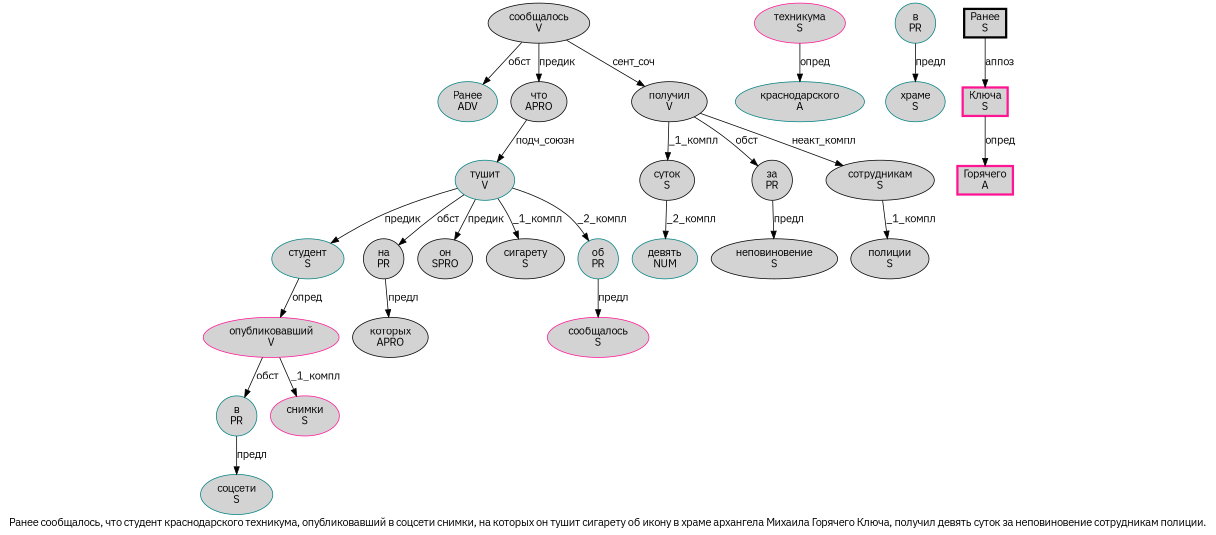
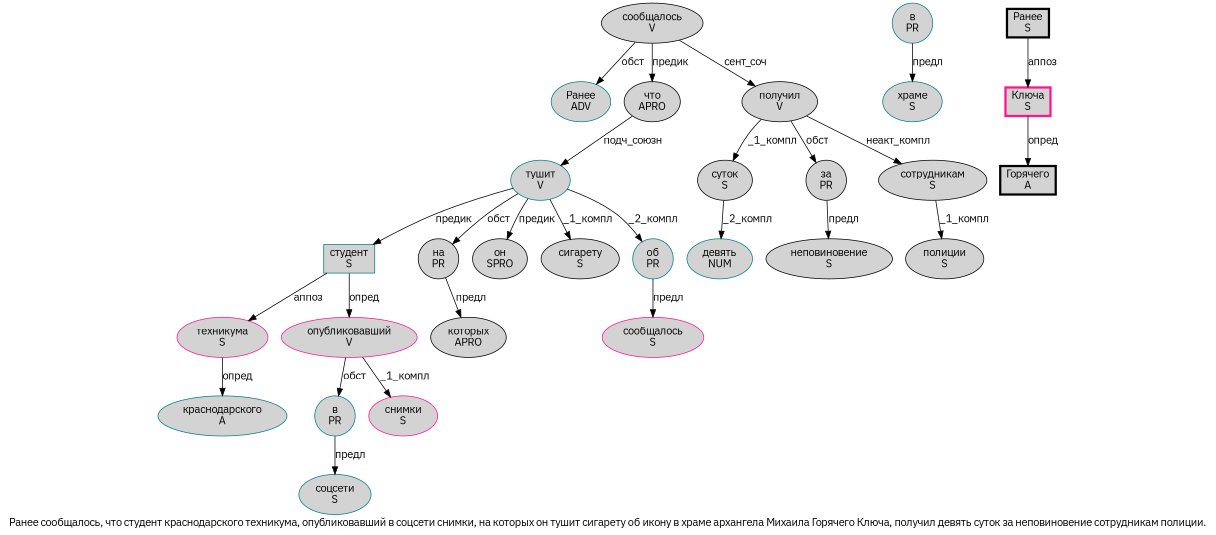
  digraph {
    fontname="IBM Plex Sans"
    label="Ранее сообщалось, что студент краснодарского техникума, опубликовавший в соцсети снимки, на которых он тушит сигарету об икону в храме архангела Михаила Горячего Ключа, получил девять суток за неповиновение сотрудникам полиции."
    node [color=black fillcolor=lightgray fontname="IBM Plex Sans" penwidth=1 shape=ellipse style=filled]
    edge [fontname="IBM Plex Sans"]
    n1 [color=teal label="Ранее\nADV"]
    n2 [label="сообщалось\nV"]
    n3 [label="что\nAPRO"]
    n4 [label="получил\nV"]
    n5 [color=teal label="тушит\nV"]
    n6 [label="суток\nS"]
    n7 [label="за\nPR"]
    n8 [label="сотрудникам\nS"]
-   n9 [color=teal label="студент\nS"]
+   n9 [color=teal label="студент\nS" shape=box]
    n10 [label="на\nPR"]
    n11 [label="он\nSPRO"]
    n12 [label="сигарету\nS"]
    n13 [color=teal label="об\nPR"]
    n14 [color=deeppink label="техникума\nS"]
    n15 [color=deeppink label="опубликовавший\nV"]
    n16 [color=teal label="краснодарского\nA"]
    n17 [color=teal label="в\nPR"]
    n18 [color=deeppink label="снимки\nS"]
    n19 [color=teal label="соцсети\nS"]
    n20 [label="которых\nAPRO"]
    n21 [color=deeppink label="сообщалось\nS"]
    n22 [color=teal label="в\nPR"]
    n23 [color=teal label="храме\nS"]
    n24 [label="Ранее\nS" penwidth=3 shape=box]
    n25 [color=deeppink label="Ключа\nS" penwidth=3 shape=box]
-   n26 [color=deeppink label="Горячего\nA" penwidth=3 shape=box]
+   n26 [label="Горячего\nA" penwidth=3 shape=box]
    n27 [color=teal label="девять\nNUM"]
    n28 [label="неповиновение\nS"]
    n29 [label="полиции\nS"]
    n2 -> n1 [label="обст"]
    n2 -> n3 [label="предик"]
    n2 -> n4 [label="сент_соч"]
    n3 -> n5 [label="подч_союзн"]
    n4 -> n6 [label="_1_компл"]
    n4 -> n7 [label="обст"]
    n4 -> n8 [label="неакт_компл"]
    n5 -> n9 [label="предик"]
    n5 -> n10 [label="обст"]
    n5 -> n11 [label="предик"]
    n5 -> n12 [label="_1_компл"]
    n5 -> n13 [label="_2_компл"]
    n6 -> n27 [label="_2_компл"]
    n7 -> n28 [label="предл"]
    n8 -> n29 [label="_1_компл"]
+   n9 -> n14 [label="аппоз"]
    n9 -> n15 [label="опред"]
    n10 -> n20 [label="предл"]
    n13 -> n21 [label="предл"]
    n14 -> n16 [label="опред"]
    n15 -> n17 [label="обст"]
    n15 -> n18 [label="_1_компл"]
    n17 -> n19 [label="предл"]
    n22 -> n23 [label="предл"]
    n24 -> n25 [label="аппоз"]
    n25 -> n26 [label="опред"]
  }
